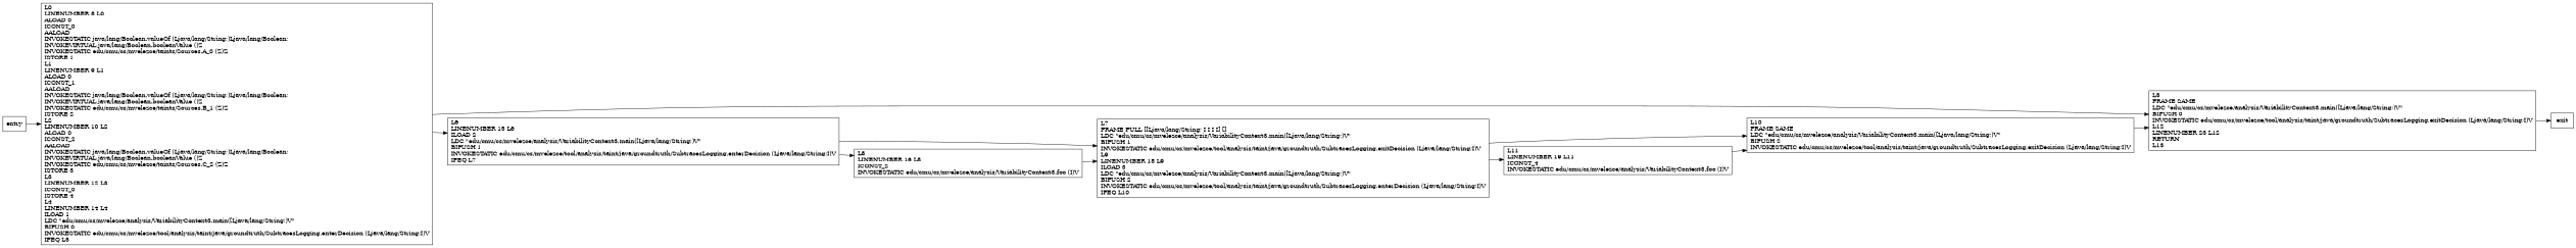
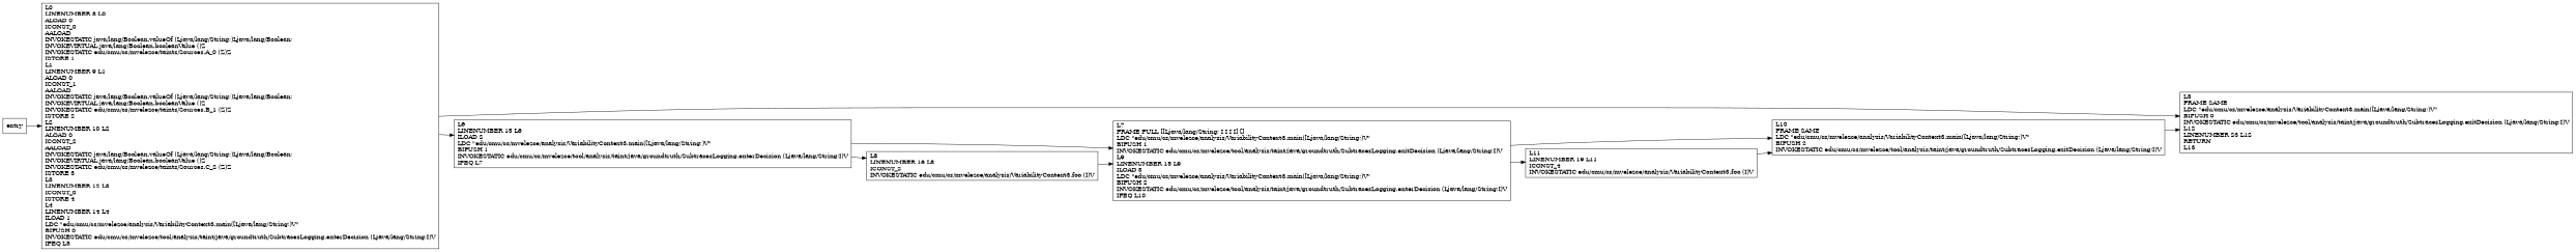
  digraph {
    rankdir=LR
    node [shape=record]
    n1 [label="L0\lLINENUMBER 8 L0\lALOAD 0\lICONST_0\lAALOAD\lINVOKESTATIC java/lang/Boolean.valueOf (Ljava/lang/String;)Ljava/lang/Boolean;\lINVOKEVIRTUAL java/lang/Boolean.booleanValue ()Z\lINVOKESTATIC edu/cmu/cs/mvelezce/taints/Sources.A_0 (Z)Z\lISTORE 1\lL1\lLINENUMBER 9 L1\lALOAD 0\lICONST_1\lAALOAD\lINVOKESTATIC java/lang/Boolean.valueOf (Ljava/lang/String;)Ljava/lang/Boolean;\lINVOKEVIRTUAL java/lang/Boolean.booleanValue ()Z\lINVOKESTATIC edu/cmu/cs/mvelezce/taints/Sources.B_1 (Z)Z\lISTORE 2\lL2\lLINENUMBER 10 L2\lALOAD 0\lICONST_2\lAALOAD\lINVOKESTATIC java/lang/Boolean.valueOf (Ljava/lang/String;)Ljava/lang/Boolean;\lINVOKEVIRTUAL java/lang/Boolean.booleanValue ()Z\lINVOKESTATIC edu/cmu/cs/mvelezce/taints/Sources.C_2 (Z)Z\lISTORE 3\lL3\lLINENUMBER 12 L3\lICONST_0\lISTORE 4\lL4\lLINENUMBER 14 L4\lILOAD 1\lLDC \"edu/cmu/cs/mvelezce/analysis/VariabilityContext3.main([Ljava/lang/String;)V\"\lBIPUSH 0\lINVOKESTATIC edu/cmu/cs/mvelezce/tool/analysis/taint/java/groundtruth/SubtracesLogging.enterDecision (Ljava/lang/String;I)V\lIFEQ L5\l"]
    n2 [label="L5\lFRAME SAME\lLDC \"edu/cmu/cs/mvelezce/analysis/VariabilityContext3.main([Ljava/lang/String;)V\"\lBIPUSH 0\lINVOKESTATIC edu/cmu/cs/mvelezce/tool/analysis/taint/java/groundtruth/SubtracesLogging.exitDecision (Ljava/lang/String;I)V\lL12\lLINENUMBER 23 L12\lRETURN\lL13\l"]
    n3 [label="L6\lLINENUMBER 15 L6\lILOAD 2\lLDC \"edu/cmu/cs/mvelezce/analysis/VariabilityContext3.main([Ljava/lang/String;)V\"\lBIPUSH 1\lINVOKESTATIC edu/cmu/cs/mvelezce/tool/analysis/taint/java/groundtruth/SubtracesLogging.enterDecision (Ljava/lang/String;I)V\lIFEQ L7\l"]
    n4 [label="L10\lFRAME SAME\lLDC \"edu/cmu/cs/mvelezce/analysis/VariabilityContext3.main([Ljava/lang/String;)V\"\lBIPUSH 2\lINVOKESTATIC edu/cmu/cs/mvelezce/tool/analysis/taint/java/groundtruth/SubtracesLogging.exitDecision (Ljava/lang/String;I)V\l"]
-   exit
    n6 [label="L7\lFRAME FULL [[Ljava/lang/String; I I I I] []\lLDC \"edu/cmu/cs/mvelezce/analysis/VariabilityContext3.main([Ljava/lang/String;)V\"\lBIPUSH 1\lINVOKESTATIC edu/cmu/cs/mvelezce/tool/analysis/taint/java/groundtruth/SubtracesLogging.exitDecision (Ljava/lang/String;I)V\lL9\lLINENUMBER 18 L9\lILOAD 3\lLDC \"edu/cmu/cs/mvelezce/analysis/VariabilityContext3.main([Ljava/lang/String;)V\"\lBIPUSH 2\lINVOKESTATIC edu/cmu/cs/mvelezce/tool/analysis/taint/java/groundtruth/SubtracesLogging.enterDecision (Ljava/lang/String;I)V\lIFEQ L10\l"]
    n7 [label="L11\lLINENUMBER 19 L11\lICONST_4\lINVOKESTATIC edu/cmu/cs/mvelezce/analysis/VariabilityContext3.foo (I)V\l"]
    n8 [label="L8\lLINENUMBER 16 L8\lICONST_2\lINVOKESTATIC edu/cmu/cs/mvelezce/analysis/VariabilityContext3.foo (I)V\l"]
    entry
    n1 -> n2
    n1 -> n3
-   n2 -> exit
    n3 -> n6
    n3 -> n8
    n4 -> n2
    n6 -> n4
    n6 -> n7
    n7 -> n4
    n8 -> n6
    entry -> n1
  }
